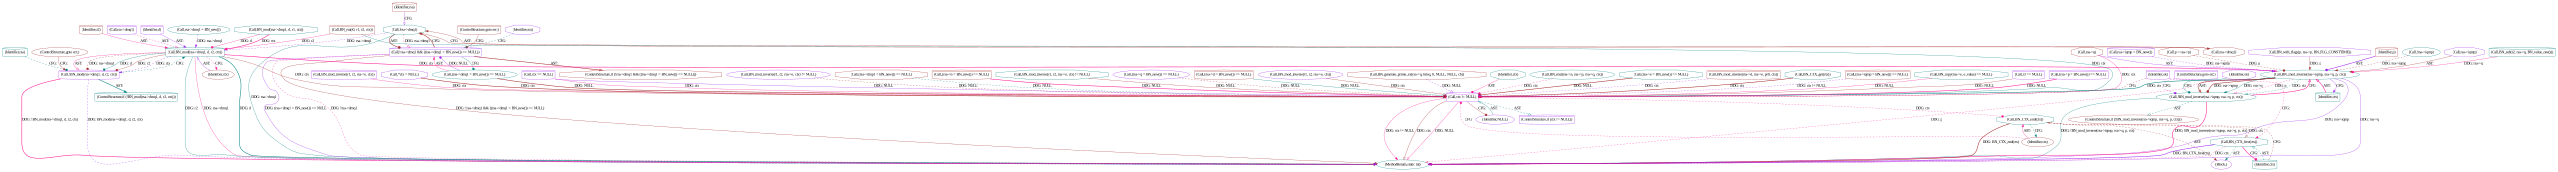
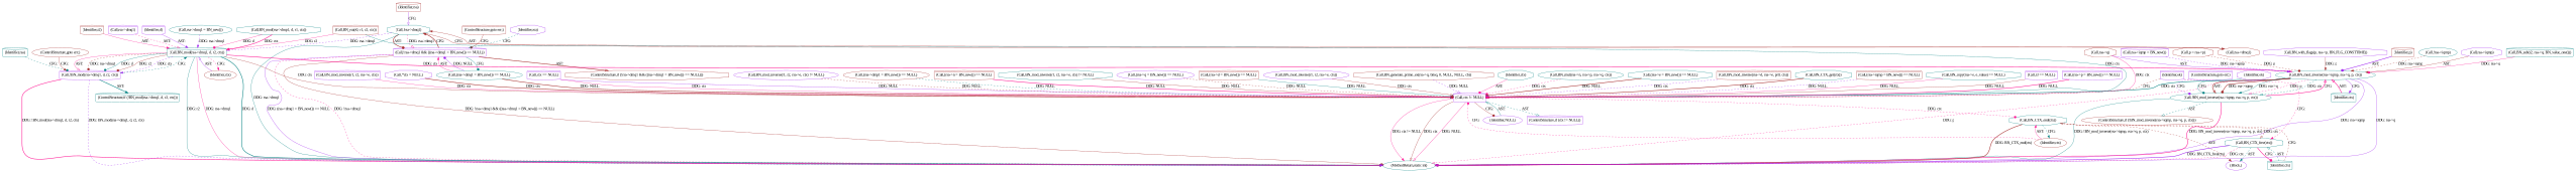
  digraph {
    fontname="Liberation Serif"
    node [color=purple fontname="Liberation Serif" shape=cylinder]
    edge [arrowhead=normal color=deeppink fontname="Liberation Serif" style=solid]
    n1 [color=teal label="(Call,!rsa->dmq1)" shape=octagon]
    n2 [label="(Call,!rsa->dmq1 && ((rsa->dmq1 = BN_new()) == NULL))"]
    n3 [color=teal label="(Call,BN_mod(rsa->dmq1, d, r2, ctx))"]
    n4 [color=teal label="(MethodReturn,static int)" shape=ellipse]
    n5 [color=brown label="(Call,rsa->dmq1)" shape=octagon]
    n6 [color=brown label="(ControlStructure,if (!rsa->dmq1 && ((rsa->dmq1 = BN_new()) == NULL)))" shape=octagon]
    n7 [color=teal label="(Call,(rsa->dmq1 = BN_new()) == NULL)" shape=ellipse]
    n8 [label="(Call,!BN_mod(rsa->dmq1, d, r2, ctx))"]
    n9 [color=teal label="(Call,BN_mod_inverse(rsa->iqmp, rsa->q, p, ctx))" shape=ellipse]
    n10 [label="(Call,ctx != NULL)"]
    n11 [color=brown label="(Identifier,ctx)" shape=ellipse]
    n12 [color=teal label="(ControlStructure,if (!BN_mod(rsa->dmq1, d, r2, ctx)))"]
    n13 [color=teal label="(Call,!BN_mod_inverse(rsa->iqmp, rsa->q, p, ctx))" shape=ellipse]
    n14 [color=teal label="(Identifier,ctx)"]
    n15 [color=teal label="(Call,BN_CTX_end(ctx))" shape=octagon]
    n16 [label="(Identifier,NULL)" shape=ellipse]
    n17 [label="(ControlStructure,if (ctx != NULL))"]
    n18 [color=brown label="(ControlStructure,if (!BN_mod_inverse(rsa->iqmp, rsa->q, p, ctx)))" shape=ellipse]
    n19 [color=teal label="(Call,BN_CTX_free(ctx))" shape=octagon]
    n20 [color=brown label="(Identifier,ctx)" shape=ellipse]
    n21 [label="(Block,)" shape=ellipse]
    n22 [color=teal label="(Identifier,ctx)"]
    n23 [label="(Call,(rsa->q = BN_new()) == NULL)" shape=ellipse]
    n24 [color=brown label="(Call,rsa->q)" shape=octagon]
    n25 [color=brown label="(Call,(rsa->d = BN_new()) == NULL)"]
    n26 [label="(Call,BN_mod_inverse(r1, r2, rsa->e, ctx))" shape=ellipse]
    n27 [color=brown label="(ControlStructure,goto err;)"]
    n28 [label="(Call,rsa->iqmp)" shape=octagon]
    n29 [label="(Identifier,ok)"]
    n30 [color=teal label="(Identifier,rsa)"]
    n31 [color=brown label="(Identifier,r2)"]
    n32 [color=brown label="(Call,BN_generate_prime_ex(rsa->q, bitsq, 0, NULL, NULL, cb))" shape=octagon]
    n33 [color=teal label="(Call,BN_sub(r2, rsa->q, BN_value_one()))"]
    n34 [color=teal label="(Identifier,ctx)" shape=octagon]
    n35 [color=teal label="(Call,BN_mul(rsa->n, rsa->p, rsa->q, ctx))" shape=ellipse]
    n36 [color=teal label="(Call,(rsa->e = BN_new()) == NULL)" shape=octagon]
    n37 [label="(Call,rsa->iqmp = BN_new())"]
    n38 [label="(ControlStructure,goto err;)"]
    n39 [color=brown label="(Call,BN_mod_inverse(rsa->d, rsa->e, pr0, ctx))"]
    n40 [label="(Identifier,ok)" shape=octagon]
    n41 [color=brown label="(Identifier,rsa)"]
    n42 [label="(Call,rsa->dmq1)"]
    n43 [color=brown label="(Call,BN_rsa(r0, r1, r2, ctx))"]
    n44 [color=teal label="(Call,BN_CTX_get(ctx))" shape=octagon]
    n45 [color=brown label="(Call,(rsa->iqmp = BN_new()) == NULL)"]
    n46 [color=teal label="(Call,BN_copy(rsa->e, e_value) == NULL)" shape=octagon]
    n47 [label="(Identifier,d)"]
    n48 [label="(Call,r3 == NULL)"]
    n49 [label="(Identifier,rsa)" shape=octagon]
    n50 [color=brown label="(Call,p = rsa->p)" shape=octagon]
    n51 [label="(Call,(rsa->p = BN_new()) == NULL)"]
    n52 [label="(Call,BN_with_flags(p, rsa->p, BN_FLG_CONSTTIME))" shape=octagon]
    n53 [label="(Call,BN_mod_inverse(r1, r2, rsa->e, ctx))"]
    n54 [color=teal label="(Call,rsa->dmq1 = BN_new())" shape=ellipse]
    n55 [color=teal label="(Call,BN_mod(rsa->dmp1, d, r1, ctx))" shape=octagon]
    n56 [color=brown label="(ControlStructure,goto err;)" shape=ellipse]
    n57 [color=brown label="(Identifier,p)"]
    n58 [color=teal label="(Call,!rsa->iqmp)" shape=ellipse]
    n59 [label="(Call,*ctx = NULL)" shape=octagon]
    n60 [label="(Call,ctx == NULL)"]
    n61 [label="(Call,BN_mod_inverse(r1, r2, rsa->e, ctx) != NULL)" shape=ellipse]
-   n62 [color=brown label="(Call,(rsa->dmp1 = BN_new()) == NULL)" shape=octagon]
+   n62 [color=brown label="(Call,(rsa->dmp1 = BN_new()) == NULL)" shape=ellipse]
    n63 [color=brown label="(Call,(rsa->n = BN_new()) == NULL)"]
    n64 [color=teal label="(Call,BN_mod_inverse(r1, r2, rsa->e, ctx) != NULL)" shape=octagon]
    n1 -> n2 [arrowhead=dot color=brown label="AST: " style=bold]
    n1 -> n2 [arrowhead=onormal label="DDG: rsa->dmq1" style=dashed]
    n1 -> n3 [arrowhead=onormal color=purple label="DDG: rsa->dmq1" style=dashed]
    n1 -> n4 [color=teal label="DDG: rsa->dmq1"]
    n1 -> n5 [color=brown label="CFG: "]
    n2 -> n1 [color=brown label="CFG: " style=bold]
    n2 -> n4 [color=purple label="DDG: (rsa->dmq1 = BN_new()) == NULL"]
    n2 -> n4 [label="DDG: !rsa->dmq1" style=dashed]
    n2 -> n4 [color=brown label="DDG: !rsa->dmq1 && ((rsa->dmq1 = BN_new()) == NULL)"]
    n2 -> n6 [arrowhead=onormal color=brown label="AST: " style=bold]
    n2 -> n7 [arrowhead=dot color=teal label="CFG: "]
    n3 -> n4 [arrowhead=onormal label="DDG: rsa->dmq1"]
    n3 -> n4 [arrowhead=onormal color=teal label="DDG: d" style=bold]
    n3 -> n4 [arrowhead=onormal color=teal label="DDG: r2"]
    n3 -> n8 [arrowhead=onormal label="AST: "]
    n3 -> n8 [arrowhead=dot color=brown label="DDG: rsa->dmq1" style=dashed]
    n3 -> n8 [arrowhead=dot color=teal label="DDG: d"]
    n3 -> n8 [arrowhead=dot color=brown label="DDG: r2"]
    n3 -> n8 [color=purple label="DDG: ctx" style=dashed]
    n3 -> n9 [arrowhead=onormal label="DDG: ctx" style=bold]
    n3 -> n10 [arrowhead=onormal color=brown label="DDG: ctx"]
    n3 -> n11 [label="CFG: " style=dashed]
    n5 -> n1 [color=brown label="AST: "]
    n7 -> n2 [label="AST: "]
    n7 -> n2 [arrowhead=dot color=purple label="DDG: NULL"]
    n7 -> n10 [arrowhead=onormal color=brown label="DDG: NULL" style=bold]
    n8 -> n3 [color=teal label="CFG: " style=dashed]
    n8 -> n4 [arrowhead=onormal label="DDG: !BN_mod(rsa->dmq1, d, r2, ctx)" style=bold]
    n8 -> n4 [color=purple label="DDG: BN_mod(rsa->dmq1, d, r2, ctx)" style=dashed]
    n8 -> n12 [color=teal label="AST: " style=bold]
    n9 -> n4 [color=purple label="DDG: rsa->iqmp"]
    n9 -> n4 [arrowhead=dot color=purple label="DDG: rsa->q"]
    n9 -> n4 [arrowhead=onormal label="DDG: p" style=dashed]
    n9 -> n10 [arrowhead=dot color=teal label="DDG: ctx" style=bold]
    n9 -> n13 [arrowhead=onormal color=brown label="AST: " style=bold]
    n9 -> n13 [arrowhead=dot color=brown label="DDG: rsa->iqmp" style=bold]
    n9 -> n13 [color=teal label="DDG: rsa->q"]
    n9 -> n13 [arrowhead=onormal label="DDG: p" style=dashed]
    n9 -> n13 [arrowhead=onormal color=teal label="DDG: ctx" style=dashed]
    n9 -> n14 [color=purple label="CFG: "]
    n10 -> n4 [label="DDG: ctx != NULL"]
    n10 -> n4 [arrowhead=onormal color=brown label="DDG: ctx"]
    n10 -> n4 [arrowhead=onormal label="DDG: NULL"]
    n10 -> n15 [arrowhead=dot label="DDG: ctx" style=dashed]
    n10 -> n16 [arrowhead=dot color=brown label="CFG: "]
    n10 -> n17 [arrowhead=onormal color=teal label="AST: " style=dashed]
    n11 -> n3 [arrowhead=onormal color=purple label="AST: "]
    n13 -> n4 [color=teal label="DDG: !BN_mod_inverse(rsa->iqmp, rsa->q, p, ctx)"]
    n13 -> n4 [label="DDG: BN_mod_inverse(rsa->iqmp, rsa->q, p, ctx)" style=bold]
    n13 -> n9 [arrowhead=onormal label="CFG: " style=bold]
    n13 -> n18 [arrowhead=onormal color=teal label="AST: " style=dashed]
    n14 -> n9 [arrowhead=onormal label="AST: " style=bold]
    n15 -> n4 [color=brown label="DDG: BN_CTX_end(ctx)" style=bold]
    n15 -> n19 [arrowhead=onormal color=brown label="DDG: ctx" style=dashed]
    n15 -> n20 [color=teal label="CFG: " style=dashed]
    n15 -> n21 [color=brown label="AST: " style=dashed]
    n16 -> n10 [arrowhead=onormal color=teal label="AST: "]
    n19 -> n4 [color=purple label="DDG: BN_CTX_free(ctx)" style=bold]
    n19 -> n4 [arrowhead=onormal label="DDG: ctx" style=dashed]
    n19 -> n21 [color=teal label="AST: " style=dashed]
    n19 -> n22 [arrowhead=dot label="CFG: " style=bold]
    n20 -> n10 [arrowhead=dot label="CFG: " style=dashed]
    n20 -> n15 [label="AST: "]
    n22 -> n15 [arrowhead=onormal color=brown label="CFG: " style=dashed]
    n22 -> n19 [arrowhead=onormal color=teal label="AST: " style=dashed]
    n23 -> n10 [arrowhead=dot color=brown label="DDG: NULL" style=dashed]
    n24 -> n9 [arrowhead=onormal color=purple label="AST: "]
    n24 -> n10 [label="DDG: ctx"]
    n25 -> n10 [arrowhead=dot color=teal label="DDG: NULL"]
    n26 -> n10 [arrowhead=onormal color=brown label="DDG: ctx"]
    n27 -> n2 [arrowhead=dot color=brown label="CFG: "]
    n28 -> n9 [color=brown label="AST: "]
    n29 -> n10 [arrowhead=dot color=brown label="CFG: " style=dashed]
    n29 -> n19 [label="CFG: " style=dashed]
    n30 -> n8 [arrowhead=dot color=teal label="CFG: " style=dashed]
    n31 -> n3 [label="AST: "]
    n32 -> n10 [arrowhead=onormal color=purple label="DDG: NULL" style=dashed]
    n33 -> n9 [arrowhead=dot label="DDG: rsa->q"]
    n34 -> n10 [arrowhead=dot label="AST: "]
    n35 -> n10 [arrowhead=dot label="DDG: ctx" style=dashed]
    n36 -> n10 [arrowhead=dot color=brown label="DDG: NULL" style=bold]
    n37 -> n9 [color=purple label="DDG: rsa->iqmp" style=dashed]
    n38 -> n13 [arrowhead=dot color=purple label="CFG: " style=dashed]
    n39 -> n10 [arrowhead=dot color=purple label="DDG: ctx" style=dashed]
    n40 -> n13 [arrowhead=dot color=teal label="CFG: "]
    n41 -> n1 [arrowhead=onormal color=purple label="CFG: "]
    n42 -> n3 [arrowhead=onormal label="AST: " style=dashed]
    n43 -> n3 [label="DDG: r2"]
    n43 -> n10 [arrowhead=dot color=teal label="DDG: ctx"]
    n44 -> n10 [arrowhead=onormal color=brown label="DDG: ctx" style=bold]
-   n45 -> n10 [color=purple label="DDG: ctx != NULL" style=dashed]
+   n45 -> n10 [color=purple label="DDG: NULL" style=dashed]
    n46 -> n10 [label="DDG: NULL"]
    n47 -> n3 [color=purple label="AST: "]
    n48 -> n10 [color=brown label="DDG: NULL"]
    n49 -> n2 [arrowhead=onormal color=teal label="CFG: " style=dashed]
    n50 -> n9 [arrowhead=dot color=brown label="DDG: p" style=dashed]
    n51 -> n10 [arrowhead=dot label="DDG: NULL" style=bold]
    n52 -> n9 [color=brown label="DDG: p"]
    n53 -> n10 [arrowhead=onormal label="DDG: ctx"]
    n54 -> n3 [color=purple label="DDG: rsa->dmq1" style=dashed]
    n55 -> n3 [arrowhead=dot label="DDG: d"]
    n55 -> n3 [arrowhead=onormal label="DDG: ctx" style=bold]
    n56 -> n8 [color=brown label="CFG: "]
    n57 -> n9 [arrowhead=dot color=purple label="AST: " style=bold]
    n58 -> n9 [color=brown label="DDG: rsa->iqmp" style=dashed]
    n59 -> n10 [color=brown label="DDG: ctx" style=bold]
    n60 -> n10 [arrowhead=dot label="DDG: ctx"]
    n60 -> n10 [color=purple label="DDG: NULL"]
    n61 -> n10 [color=brown label="DDG: NULL" style=dashed]
    n62 -> n10 [color=teal label="DDG: NULL" style=dashed]
    n63 -> n10 [arrowhead=dot label="DDG: NULL" style=bold]
    n64 -> n10 [arrowhead=dot color=brown label="DDG: NULL"]
  }
